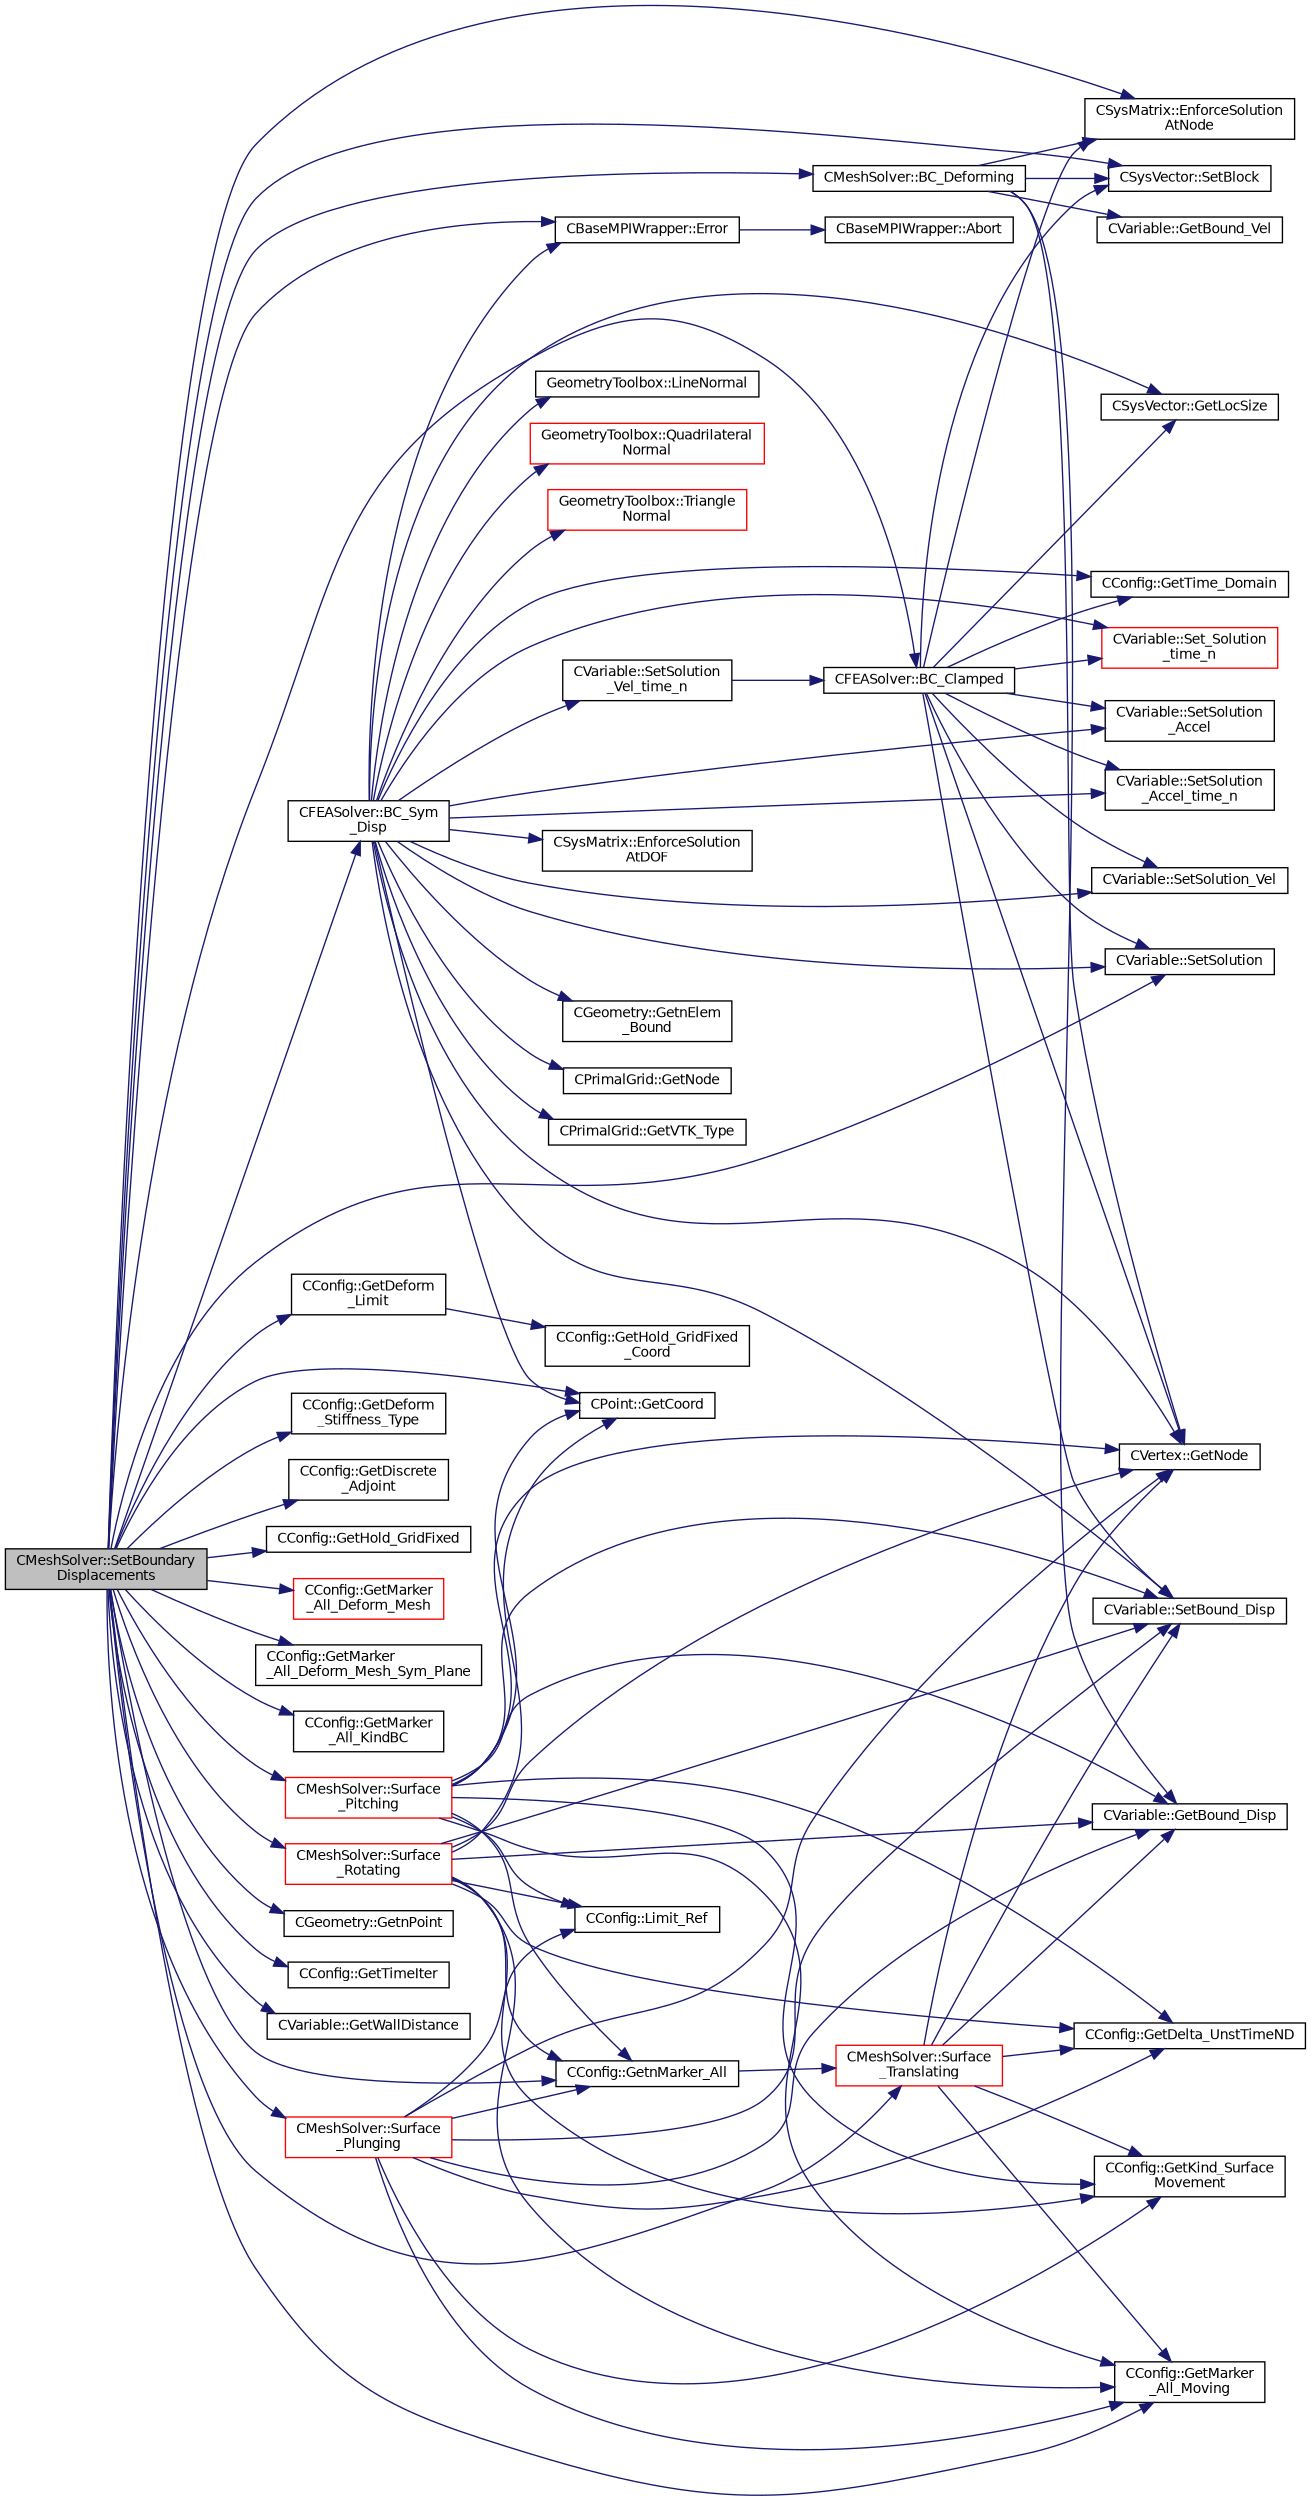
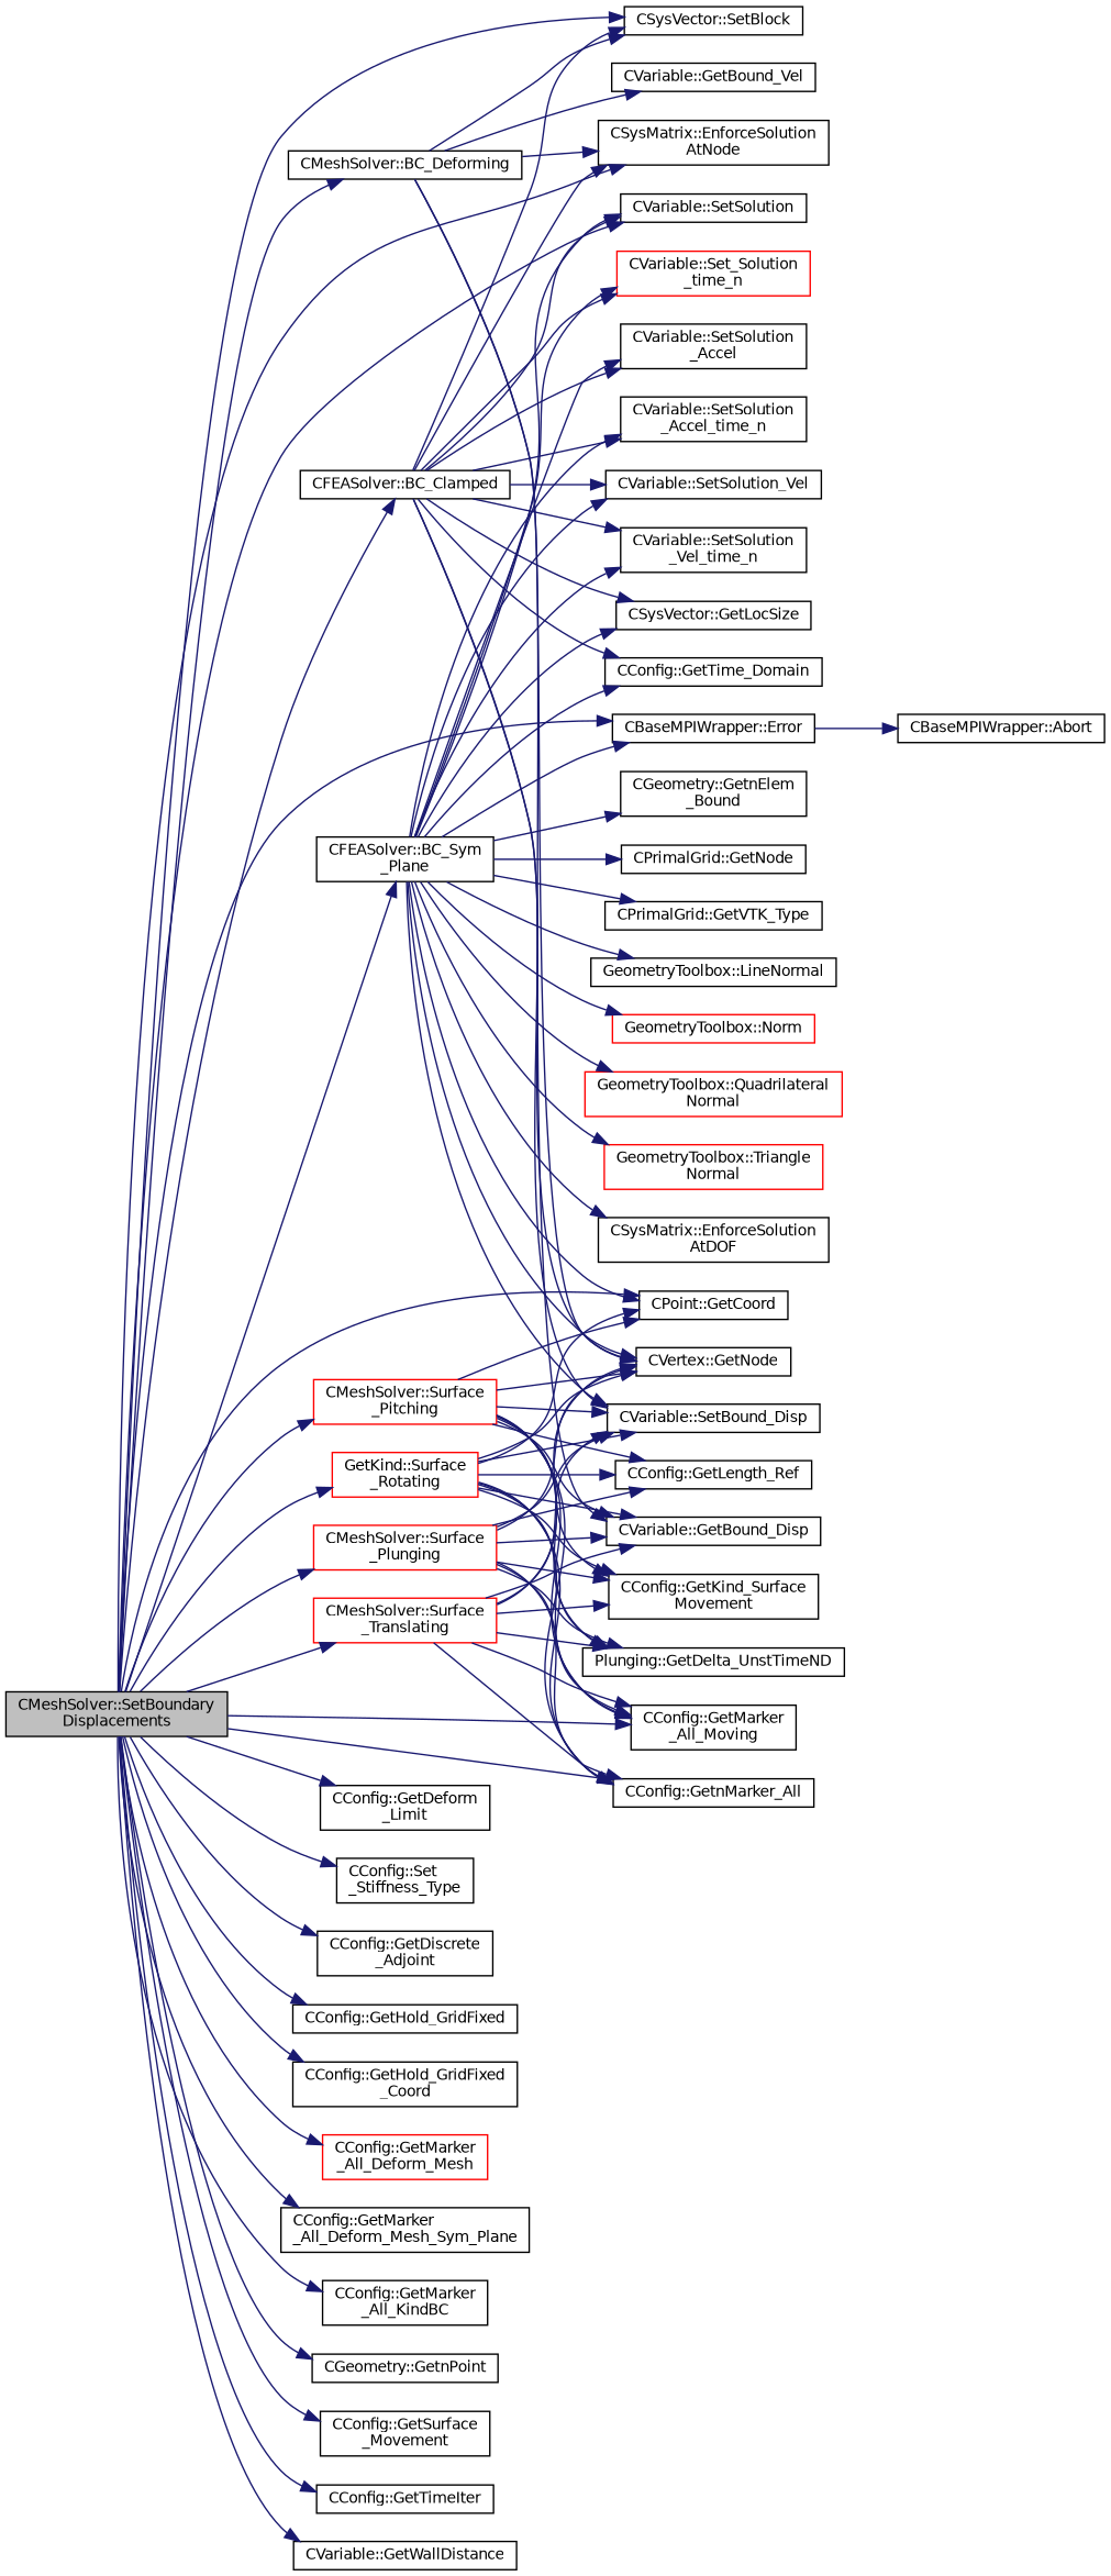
  digraph {
    rankdir=LR
    node [color=black fillcolor=white fontname=Helvetica fontsize=10 shape=record style=filled]
    edge [color=midnightblue fontname=Helvetica fontsize=10 labelfontname=Helvetica labelfontsize=10 style=solid]
    n1 [fillcolor=grey75 fontcolor=black height=0.2 label="CMeshSolver::SetBoundary\lDisplacements" width=0.4]
    n2 [height=0.2 label="CFEASolver::BC_Clamped" width=0.4]
    n3 [height=0.2 label="CSysMatrix::EnforceSolution\lAtNode" width=0.4]
    n4 [height=0.2 label="CSysVector::SetBlock" width=0.4]
    n5 [height=0.2 label="CVariable::SetSolution" width=0.4]
    n6 [height=0.2 label="CMeshSolver::BC_Deforming" width=0.4]
-   n7 [height=0.2 label="CFEASolver::BC_Sym\l_Disp" width=0.4]
+   n7 [height=0.2 label="CFEASolver::BC_Sym\l_Plane" width=0.4]
    n8 [height=0.2 label="CBaseMPIWrapper::Error" width=0.4]
    n9 [height=0.2 label="CPoint::GetCoord" width=0.4]
    n10 [height=0.2 label="CConfig::GetDeform\l_Limit" width=0.4]
-   n11 [height=0.2 label="CConfig::GetDeform\l_Stiffness_Type" width=0.4]
+   n11 [height=0.2 label="CConfig::Set\l_Stiffness_Type" width=0.4]
    n12 [height=0.2 label="CConfig::GetDiscrete\l_Adjoint" width=0.4]
    n13 [height=0.2 label="CConfig::GetHold_GridFixed" width=0.4]
    n14 [height=0.2 label="CConfig::GetHold_GridFixed\l_Coord" width=0.4]
    n15 [color=red height=0.2 label="CConfig::GetMarker\l_All_Deform_Mesh" width=0.4]
    n16 [height=0.2 label="CConfig::GetMarker\l_All_Deform_Mesh_Sym_Plane" width=0.4]
    n17 [height=0.2 label="CConfig::GetMarker\l_All_KindBC" width=0.4]
    n18 [height=0.2 label="CConfig::GetMarker\l_All_Moving" width=0.4]
    n19 [height=0.2 label="CConfig::GetnMarker_All" width=0.4]
    n20 [height=0.2 label="CGeometry::GetnPoint" width=0.4]
+   n21 [height=0.2 label="CConfig::GetSurface\l_Movement" width=0.4]
    n22 [height=0.2 label="CConfig::GetTimeIter" width=0.4]
    n23 [height=0.2 label="CVariable::GetWallDistance" width=0.4]
    n24 [color=red height=0.2 label="CMeshSolver::Surface\l_Pitching" width=0.4]
    n25 [color=red height=0.2 label="CMeshSolver::Surface\l_Plunging" width=0.4]
-   n26 [color=red height=0.2 label="CMeshSolver::Surface\l_Rotating" width=0.4]
+   n26 [color=red height=0.2 label="GetKind::Surface\l_Rotating" width=0.4]
    n27 [color=red height=0.2 label="CMeshSolver::Surface\l_Translating" width=0.4]
    n28 [height=0.2 label="CSysVector::GetLocSize" width=0.4]
    n29 [height=0.2 label="CVertex::GetNode" width=0.4]
    n30 [height=0.2 label="CConfig::GetTime_Domain" width=0.4]
    n31 [color=red height=0.2 label="CVariable::Set_Solution\l_time_n" width=0.4]
    n32 [height=0.2 label="CVariable::SetBound_Disp" width=0.4]
    n33 [height=0.2 label="CVariable::SetSolution\l_Accel" width=0.4]
    n34 [height=0.2 label="CVariable::SetSolution\l_Accel_time_n" width=0.4]
    n35 [height=0.2 label="CVariable::SetSolution_Vel" width=0.4]
    n36 [height=0.2 label="CVariable::SetSolution\l_Vel_time_n" width=0.4]
    n37 [height=0.2 label="CVariable::GetBound_Disp" width=0.4]
    n38 [height=0.2 label="CVariable::GetBound_Vel" width=0.4]
    n39 [height=0.2 label="CSysMatrix::EnforceSolution\lAtDOF" width=0.4]
    n40 [height=0.2 label="CGeometry::GetnElem\l_Bound" width=0.4]
    n41 [height=0.2 label="CPrimalGrid::GetNode" width=0.4]
    n42 [height=0.2 label="CPrimalGrid::GetVTK_Type" width=0.4]
    n43 [height=0.2 label="GeometryToolbox::LineNormal" width=0.4]
+   n44 [color=red height=0.2 label="GeometryToolbox::Norm" width=0.4]
    n45 [color=red height=0.2 label="GeometryToolbox::Quadrilateral\lNormal" width=0.4]
    n46 [color=red height=0.2 label="GeometryToolbox::Triangle\lNormal" width=0.4]
    n47 [height=0.2 label="CBaseMPIWrapper::Abort" width=0.4]
-   n48 [height=0.2 label="CConfig::GetDelta_UnstTimeND" width=0.4]
+   n48 [height=0.2 label="Plunging::GetDelta_UnstTimeND" width=0.4]
    n49 [height=0.2 label="CConfig::GetKind_Surface\lMovement" width=0.4]
-   n50 [height=0.2 label="CConfig::Limit_Ref" width=0.4]
+   n50 [height=0.2 label="CConfig::GetLength_Ref" width=0.4]
    n1 -> n2
    n1 -> n3
    n1 -> n4
    n1 -> n5
    n1 -> n6
    n1 -> n7
    n1 -> n8
    n1 -> n9
    n1 -> n10
    n1 -> n11
    n1 -> n12
    n1 -> n13
-   n10 -> n14
+   n1 -> n14
    n1 -> n15
    n1 -> n16
    n1 -> n17
    n1 -> n18
    n1 -> n19
    n1 -> n20
+   n1 -> n21
    n1 -> n22
    n1 -> n23
    n1 -> n24
    n1 -> n25
    n1 -> n26
    n1 -> n27
    n2 -> n3
    n2 -> n4
    n2 -> n5
    n2 -> n28
    n2 -> n29
    n2 -> n30
    n2 -> n31
    n2 -> n32
    n2 -> n33
    n2 -> n34
    n2 -> n35
-   n36 -> n2
+   n2 -> n36
    n6 -> n3
    n6 -> n4
    n6 -> n29
    n6 -> n37
    n6 -> n38
    n7 -> n5
    n7 -> n8
    n7 -> n9
    n7 -> n28
    n7 -> n29
    n7 -> n30
    n7 -> n31
    n7 -> n32
    n7 -> n33
    n7 -> n34
    n7 -> n35
    n7 -> n36
    n7 -> n39
    n7 -> n40
    n7 -> n41
    n7 -> n42
    n7 -> n43
+   n7 -> n44
    n7 -> n45
    n7 -> n46
    n8 -> n47
    n24 -> n9
    n24 -> n18
    n24 -> n19
    n24 -> n29
    n24 -> n32
    n24 -> n37
    n24 -> n48
    n24 -> n49
    n24 -> n50
    n25 -> n18
    n25 -> n19
    n25 -> n29
    n25 -> n32
    n25 -> n37
    n25 -> n48
    n25 -> n49
    n25 -> n50
    n26 -> n9
    n26 -> n18
    n26 -> n19
    n26 -> n29
    n26 -> n32
    n26 -> n37
    n26 -> n48
    n26 -> n49
    n26 -> n50
    n27 -> n18
-   n19 -> n27
+   n27 -> n19
    n27 -> n29
    n27 -> n32
    n27 -> n37
    n27 -> n48
    n27 -> n49
  }
